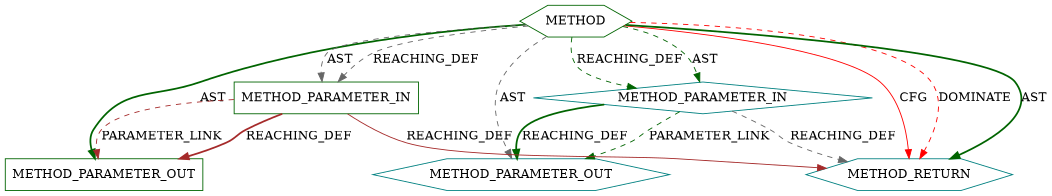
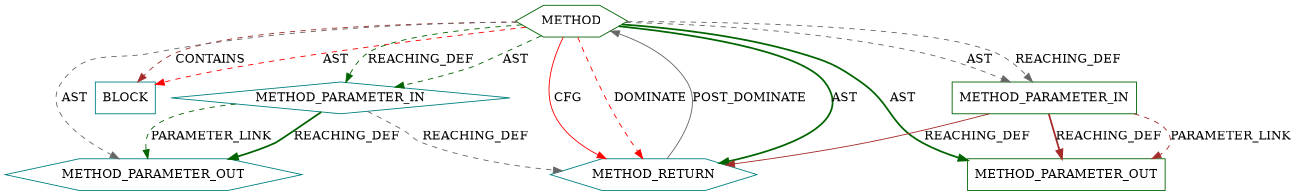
  digraph {
    node [CODE=p2 EVALUATION_STRATEGY=BY_VALUE IS_VARIADIC=false ORDER=2 TYPE_FULL_NAME=ANY color=teal shape=box]
    edge [color=darkgreen style=dashed]
    n1 [INDEX=2 NAME=p2 color=darkgreen label=METHOD_PARAMETER_OUT]
    n2 [AST_PARENT_FULL_NAME="<global>" AST_PARENT_TYPE=NAMESPACE_BLOCK CODE="<empty>" FILENAME="<empty>" FULL_NAME=ceph_release_page_vector IS_EXTERNAL=true NAME=ceph_release_page_vector ORDER=0 color=darkgreen label=METHOD shape=hexagon EVALUATION_STRATEGY="" IS_VARIADIC="" TYPE_FULL_NAME=""]
+   n3 [ARGUMENT_INDEX=1 CODE="<empty>" ORDER=1 label=BLOCK EVALUATION_STRATEGY="" IS_VARIADIC=""]
    n4 [CODE=p1 INDEX=1 NAME=p1 ORDER=1 label=METHOD_PARAMETER_OUT shape=hexagon]
    n5 [CODE=RET label=METHOD_RETURN shape=hexagon IS_VARIADIC=""]
    n6 [CODE=p1 INDEX=1 NAME=p1 ORDER=1 label=METHOD_PARAMETER_IN shape=diamond]
    n7 [INDEX=2 NAME=p2 color=darkgreen label=METHOD_PARAMETER_IN]
    n2 -> n1 [label=AST style=bold]
+   n2 -> n3 [color=red label=AST]
+   n2 -> n3 [color=brown label=CONTAINS]
    n2 -> n4 [color=gray40 label=AST]
    n2 -> n5 [color=red label=CFG style=solid]
    n2 -> n5 [color=red label=DOMINATE]
    n2 -> n5 [label=AST style=bold]
    n2 -> n6 [label=REACHING_DEF]
    n2 -> n6 [label=AST]
    n2 -> n7 [color=gray40 label=AST]
    n2 -> n7 [color=gray40 label=REACHING_DEF]
+   n5 -> n2 [color=gray40 label=POST_DOMINATE style=solid]
    n6 -> n4 [VARIABLE=p1 label=REACHING_DEF style=bold]
    n6 -> n4 [label=PARAMETER_LINK]
    n6 -> n5 [VARIABLE=p1 color=gray40 label=REACHING_DEF]
    n7 -> n1 [VARIABLE=p2 color=brown label=REACHING_DEF style=bold]
    n7 -> n1 [color=brown label=PARAMETER_LINK]
    n7 -> n5 [VARIABLE=p2 color=brown label=REACHING_DEF style=solid]
  }
